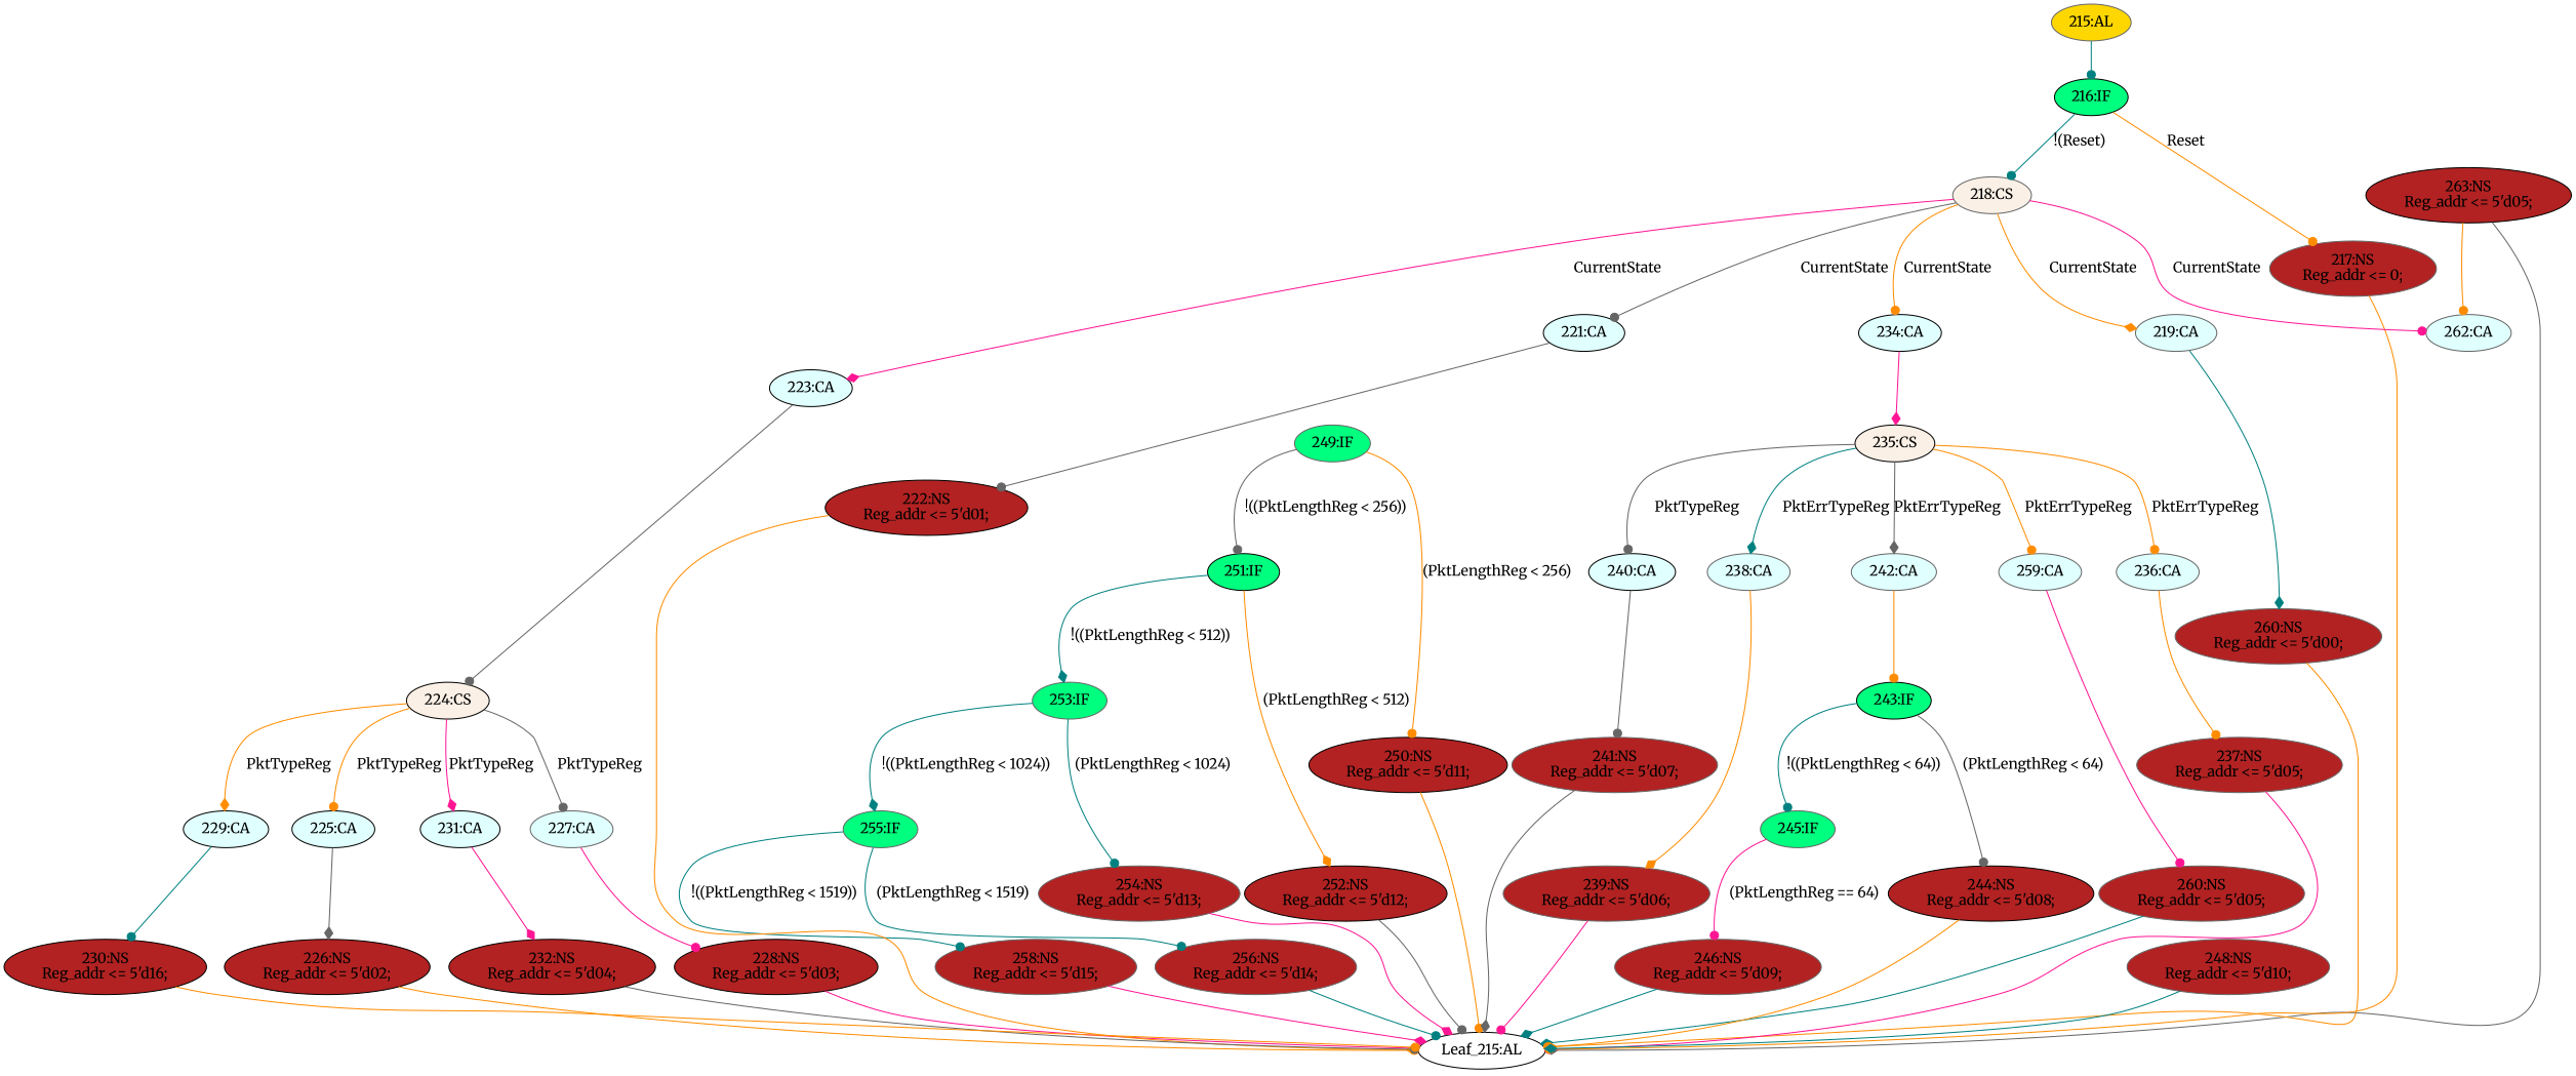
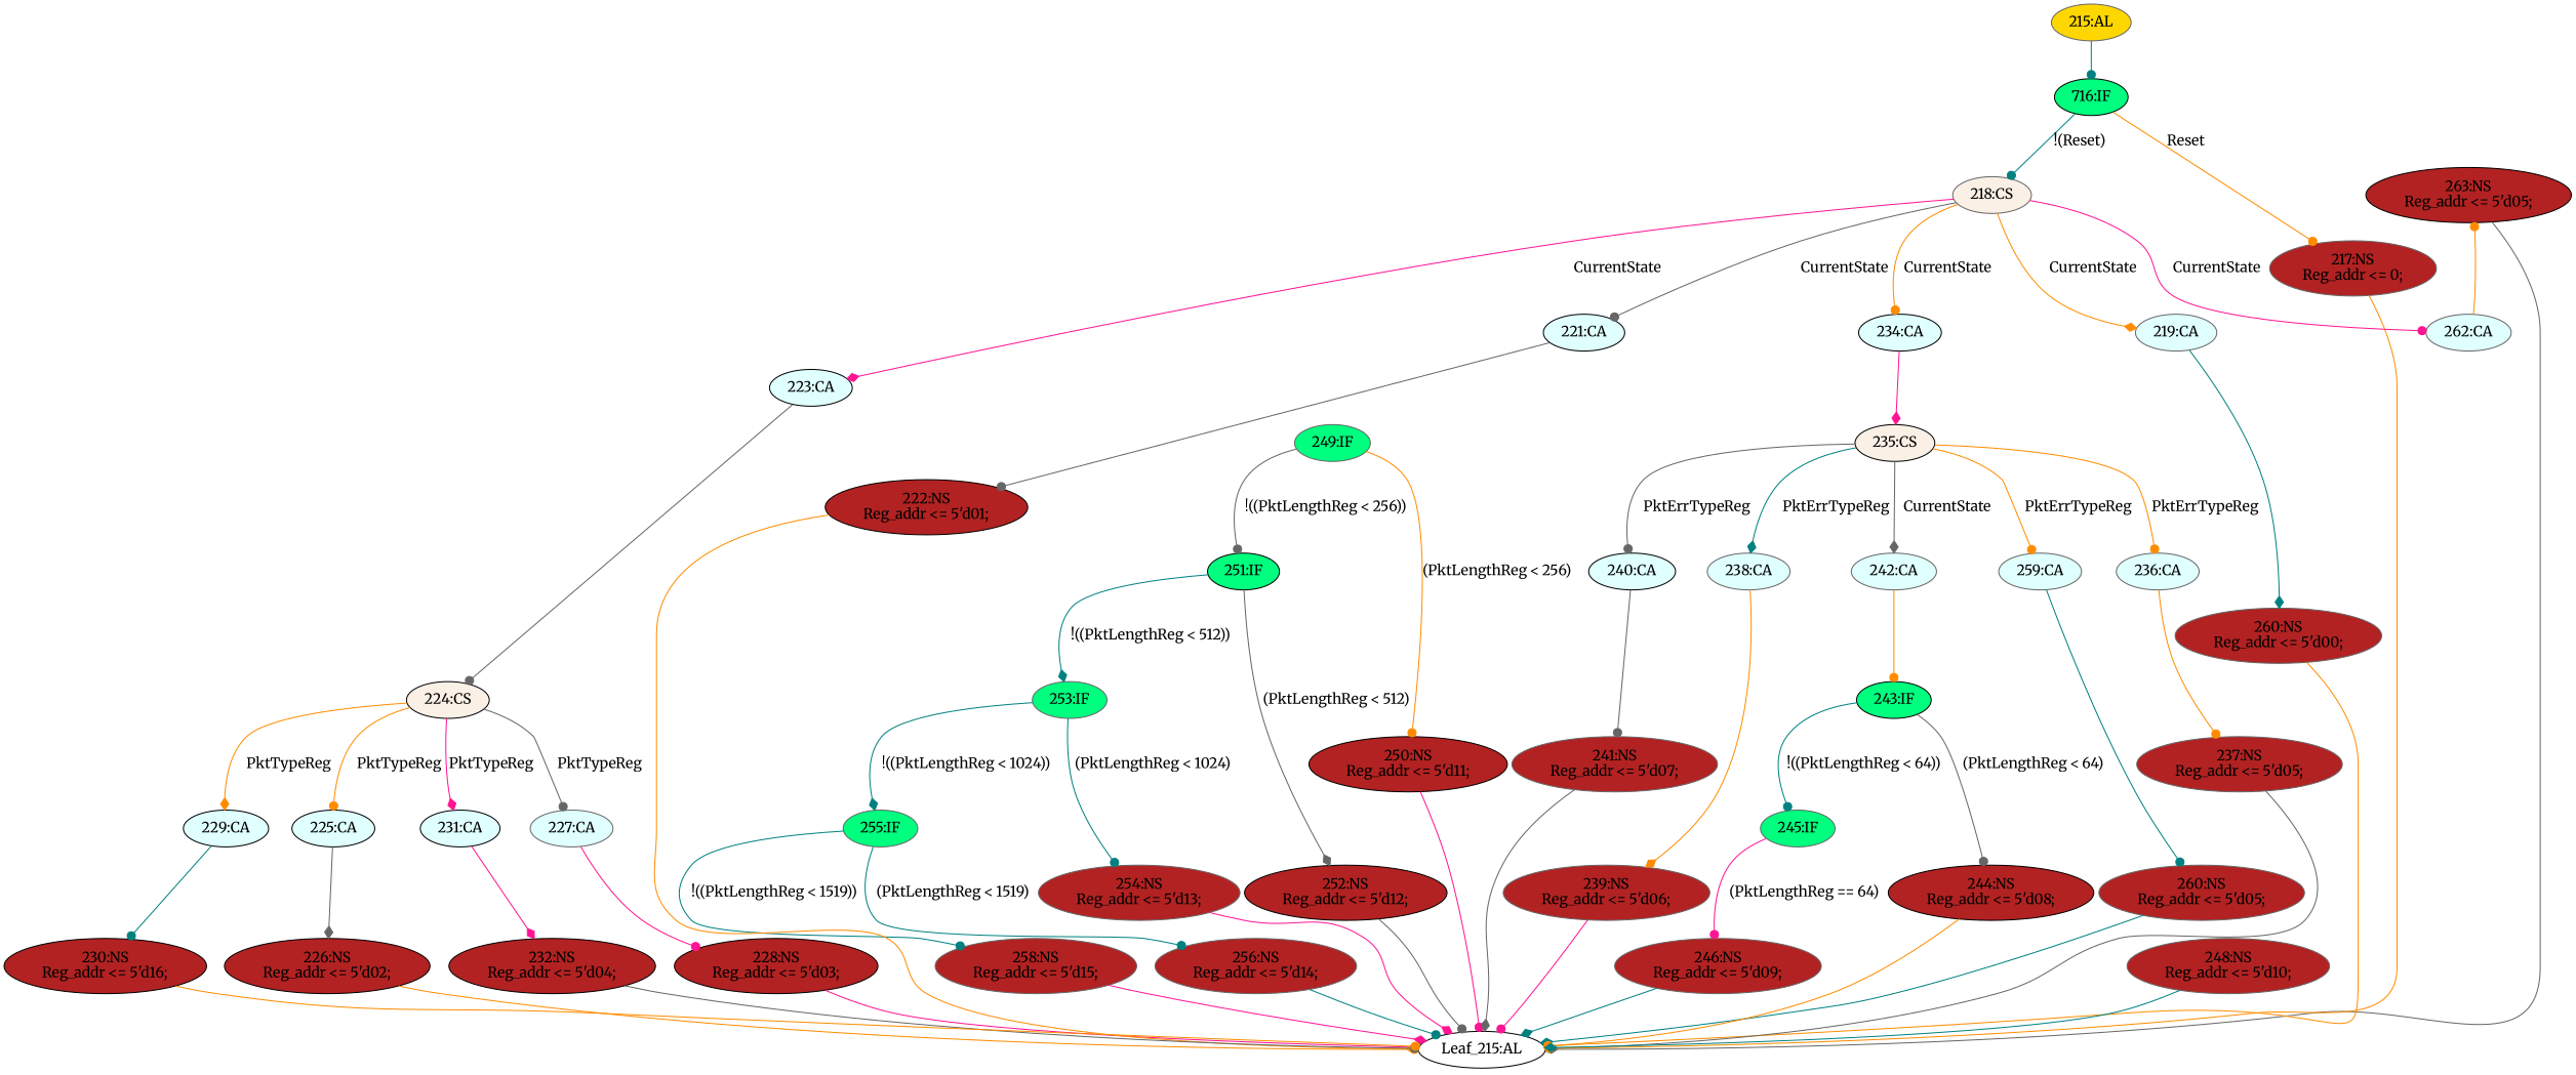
  strict digraph {
    fontname=Merriweather
    node [color=gray40 fillcolor=firebrick fontname=Merriweather statements="[]" style=filled typ=NonblockingSubstitution]
    edge [arrowhead=dot color=darkorange cond="[]" fontname=Merriweather lineno=None]
    n1 [ast="<pyverilog.vparser.ast.NonblockingSubstitution object at 0x7f8c06320dd0>" color=black label="263:NS\nReg_addr <= 5'd05;" statements="[<pyverilog.vparser.ast.NonblockingSubstitution object at 0x7f8c06320dd0>]"]
    n2 [color=black def_var="['Reg_addr']" label="Leaf_215:AL" fillcolor="" statements="" style="" typ=""]
    n3 [ast="<pyverilog.vparser.ast.Case object at 0x7f8c06320390>" fillcolor=lightcyan label="227:CA" typ=Case]
    n4 [ast="<pyverilog.vparser.ast.NonblockingSubstitution object at 0x7f8c06320e50>" color=black label="228:NS\nReg_addr <= 5'd03;" statements="[<pyverilog.vparser.ast.NonblockingSubstitution object at 0x7f8c06320e50>]"]
    n5 [ast="<pyverilog.vparser.ast.IfStatement object at 0x7f8c06323210>" fillcolor=springgreen label="255:IF" typ=IfStatement]
    n6 [ast="<pyverilog.vparser.ast.NonblockingSubstitution object at 0x7f8c06323410>" label="256:NS\nReg_addr <= 5'd14;" statements="[<pyverilog.vparser.ast.NonblockingSubstitution object at 0x7f8c06323410>]"]
    n7 [ast="<pyverilog.vparser.ast.NonblockingSubstitution object at 0x7f8c06323290>" label="258:NS\nReg_addr <= 5'd15;" statements="[<pyverilog.vparser.ast.NonblockingSubstitution object at 0x7f8c06323290>]"]
    n8 [ast="<pyverilog.vparser.ast.Case object at 0x7f8c06323790>" color=black fillcolor=lightcyan label="221:CA" typ=Case]
    n9 [ast="<pyverilog.vparser.ast.NonblockingSubstitution object at 0x7f8c06323850>" color=black label="222:NS\nReg_addr <= 5'd01;" statements="[<pyverilog.vparser.ast.NonblockingSubstitution object at 0x7f8c06323850>]"]
    n10 [ast="<pyverilog.vparser.ast.NonblockingSubstitution object at 0x7f8c06323990>" label="254:NS\nReg_addr <= 5'd13;" statements="[<pyverilog.vparser.ast.NonblockingSubstitution object at 0x7f8c06323990>]"]
    n11 [ast="<pyverilog.vparser.ast.Case object at 0x7f8c06323ad0>" fillcolor=lightcyan label="259:CA" typ=Case]
    n12 [ast="<pyverilog.vparser.ast.NonblockingSubstitution object at 0x7f8c06323b10>" label="260:NS\nReg_addr <= 5'd05;" statements="[<pyverilog.vparser.ast.NonblockingSubstitution object at 0x7f8c06323b10>]"]
    n13 [ast="<pyverilog.vparser.ast.NonblockingSubstitution object at 0x7f8c06323c50>" label="260:NS\nReg_addr <= 5'd00;" statements="[<pyverilog.vparser.ast.NonblockingSubstitution object at 0x7f8c06323c50>]"]
    n14 [ast="<pyverilog.vparser.ast.NonblockingSubstitution object at 0x7f8c06323d90>" label="237:NS\nReg_addr <= 5'd05;" statements="[<pyverilog.vparser.ast.NonblockingSubstitution object at 0x7f8c06323d90>]"]
    n15 [ast="<pyverilog.vparser.ast.NonblockingSubstitution object at 0x7f8c06323ed0>" color=black label="226:NS\nReg_addr <= 5'd02;" statements="[<pyverilog.vparser.ast.NonblockingSubstitution object at 0x7f8c06323ed0>]"]
    n16 [ast="<pyverilog.vparser.ast.NonblockingSubstitution object at 0x7f8c06325050>" label="239:NS\nReg_addr <= 5'd06;" statements="[<pyverilog.vparser.ast.NonblockingSubstitution object at 0x7f8c06325050>]"]
    n17 [ast="<pyverilog.vparser.ast.NonblockingSubstitution object at 0x7f8c06325190>" color=black label="244:NS\nReg_addr <= 5'd08;" statements="[<pyverilog.vparser.ast.NonblockingSubstitution object at 0x7f8c06325190>]"]
    n18 [ast="<pyverilog.vparser.ast.Case object at 0x7f8c063252d0>" color=black fillcolor=lightcyan label="231:CA" typ=Case]
    n19 [ast="<pyverilog.vparser.ast.NonblockingSubstitution object at 0x7f8c06325310>" color=black label="232:NS\nReg_addr <= 5'd04;" statements="[<pyverilog.vparser.ast.NonblockingSubstitution object at 0x7f8c06325310>]"]
-   n20 [ast="<pyverilog.vparser.ast.IfStatement object at 0x7f8c06325450>" color=black fillcolor=springgreen label="216:IF" typ=IfStatement]
+   n20 [ast="<pyverilog.vparser.ast.IfStatement object at 0x7f8c06325450>" color=black fillcolor=springgreen label="716:IF" typ=IfStatement]
    n21 [ast="<pyverilog.vparser.ast.NonblockingSubstitution object at 0x7f8c0632aa50>" label="217:NS\nReg_addr <= 0;" statements="[<pyverilog.vparser.ast.NonblockingSubstitution object at 0x7f8c0632aa50>]"]
    n22 [ast="<pyverilog.vparser.ast.CaseStatement object at 0x7f8c06325490>" fillcolor=linen label="218:CS" typ=CaseStatement]
    n23 [ast="<pyverilog.vparser.ast.Case object at 0x7f8c06325950>" color=black fillcolor=lightcyan label="234:CA" typ=Case]
    n24 [ast="<pyverilog.vparser.ast.Case object at 0x7f8c06325590>" fillcolor=lightcyan label="219:CA" typ=Case]
    n25 [ast="<pyverilog.vparser.ast.Case object at 0x7f8c06325650>" color=black fillcolor=lightcyan label="223:CA" typ=Case]
    n26 [ast="<pyverilog.vparser.ast.Case object at 0x7f8c0632aa10>" fillcolor=lightcyan label="262:CA" typ=Case]
    n27 [ast="<pyverilog.vparser.ast.CaseStatement object at 0x7f8c06325a10>" color=black fillcolor=linen label="235:CS" typ=CaseStatement]
    n28 [ast="<pyverilog.vparser.ast.CaseStatement object at 0x7f8c06325690>" color=black fillcolor=linen label="224:CS" typ=CaseStatement]
    n29 [ast="<pyverilog.vparser.ast.Case object at 0x7f8c06325dd0>" fillcolor=lightcyan label="242:CA" typ=Case]
    n30 [ast="<pyverilog.vparser.ast.IfStatement object at 0x7f8c06325e50>" color=black fillcolor=springgreen label="243:IF" typ=IfStatement]
    n31 [ast="<pyverilog.vparser.ast.IfStatement object at 0x7f8c06325e90>" fillcolor=springgreen label="245:IF" typ=IfStatement]
    n32 [ast="<pyverilog.vparser.ast.NonblockingSubstitution object at 0x7f8c0632a6d0>" label="246:NS\nReg_addr <= 5'd09;" statements="[<pyverilog.vparser.ast.NonblockingSubstitution object at 0x7f8c0632a6d0>]"]
    n33 [ast="<pyverilog.vparser.ast.Case object at 0x7f8c06325710>" color=black fillcolor=lightcyan label="225:CA" typ=Case]
    n34 [ast="<pyverilog.vparser.ast.NonblockingSubstitution object at 0x7f8c0632a150>" color=black label="252:NS\nReg_addr <= 5'd12;" statements="[<pyverilog.vparser.ast.NonblockingSubstitution object at 0x7f8c0632a150>]"]
    n35 [ast="<pyverilog.vparser.ast.IfStatement object at 0x7f8c06325f90>" fillcolor=springgreen label="253:IF" typ=IfStatement]
    n36 [ast="<pyverilog.vparser.ast.NonblockingSubstitution object at 0x7f8c06323650>" label="248:NS\nReg_addr <= 5'd10;" statements="[<pyverilog.vparser.ast.NonblockingSubstitution object at 0x7f8c06323650>]"]
    n37 [ast="<pyverilog.vparser.ast.IfStatement object at 0x7f8c06325f10>" fillcolor=springgreen label="249:IF" typ=IfStatement]
    n38 [ast="<pyverilog.vparser.ast.NonblockingSubstitution object at 0x7f8c0632a390>" color=black label="250:NS\nReg_addr <= 5'd11;" statements="[<pyverilog.vparser.ast.NonblockingSubstitution object at 0x7f8c0632a390>]"]
    n39 [ast="<pyverilog.vparser.ast.IfStatement object at 0x7f8c06325f50>" color=black fillcolor=springgreen label="251:IF" typ=IfStatement]
    n40 [ast="<pyverilog.vparser.ast.Case object at 0x7f8c06325bd0>" color=black fillcolor=lightcyan label="240:CA" typ=Case]
    n41 [ast="<pyverilog.vparser.ast.Case object at 0x7f8c06325b50>" fillcolor=lightcyan label="238:CA" typ=Case]
    n42 [ast="<pyverilog.vparser.ast.Case object at 0x7f8c06325ad0>" fillcolor=lightcyan label="236:CA" typ=Case]
    n43 [ast="<pyverilog.vparser.ast.NonblockingSubstitution object at 0x7f8c06325c50>" label="241:NS\nReg_addr <= 5'd07;" statements="[<pyverilog.vparser.ast.NonblockingSubstitution object at 0x7f8c06325c50>]"]
    n44 [ast="<pyverilog.vparser.ast.Always object at 0x7f8c0632abd0>" clk_sens=True fillcolor=gold label="215:AL" sens="['Clk', 'Reset']" typ=Always use_var="['Reset', 'PktTypeReg', 'PktErrTypeReg', 'CurrentState', 'PktLengthReg']"]
    n45 [ast="<pyverilog.vparser.ast.Case object at 0x7f8c06325790>" color=black fillcolor=lightcyan label="229:CA" typ=Case]
    n46 [ast="<pyverilog.vparser.ast.NonblockingSubstitution object at 0x7f8c06325810>" color=black label="230:NS\nReg_addr <= 5'd16;" statements="[<pyverilog.vparser.ast.NonblockingSubstitution object at 0x7f8c06325810>]"]
    n1 -> n2 [arrowhead=diamond color=gray40]
    n3 -> n4 [color=deeppink]
    n4 -> n2 [color=deeppink]
    n5 -> n6 [color=teal cond="['PktLengthReg']" label="(PktLengthReg < 1519)" lineno=255]
    n5 -> n7 [color=teal cond="['PktLengthReg']" label="!((PktLengthReg < 1519))" lineno=255]
    n6 -> n2 [color=teal]
    n7 -> n2 [arrowhead=diamond color=deeppink]
    n8 -> n9 [color=gray40]
    n9 -> n2 [arrowhead=diamond]
    n10 -> n2 [arrowhead=diamond color=deeppink]
-   n11 -> n12 [color=deeppink]
+   n11 -> n12 [color=teal]
    n12 -> n2 [arrowhead=diamond color=teal]
    n13 -> n2
-   n14 -> n2 [color=deeppink]
+   n14 -> n2 [color=gray40]
    n15 -> n2
    n16 -> n2 [color=deeppink]
-   n17 -> n2 [arrowhead=diamond]
+   n17 -> n2
    n18 -> n19 [arrowhead=diamond color=deeppink]
    n19 -> n2 [color=gray40]
    n20 -> n21 [cond="['Reset']" label=Reset lineno=216]
    n20 -> n22 [color=teal cond="['Reset']" label="!(Reset)" lineno=216]
    n21 -> n2
    n22 -> n8 [color=gray40 cond="['CurrentState']" label=CurrentState lineno=218]
    n22 -> n23 [cond="['CurrentState']" label=CurrentState lineno=218]
    n22 -> n24 [arrowhead=diamond cond="['CurrentState']" label=CurrentState lineno=218]
    n22 -> n25 [arrowhead=diamond color=deeppink cond="['CurrentState']" label=CurrentState lineno=218]
    n22 -> n26 [color=deeppink cond="['CurrentState']" label=CurrentState lineno=218]
    n23 -> n27 [arrowhead=diamond color=deeppink]
    n24 -> n13 [arrowhead=diamond color=teal]
    n25 -> n28 [color=gray40]
-   n1 -> n26
+   n26 -> n1
    n27 -> n11 [cond="['PktErrTypeReg']" label=PktErrTypeReg lineno=235]
-   n27 -> n29 [arrowhead=diamond color=gray40 cond="['PktErrTypeReg']" label=PktErrTypeReg lineno=235]
-   n27 -> n40 [color=gray40 cond="['PktErrTypeReg']" label=PktTypeReg lineno=235]
+   n27 -> n29 [arrowhead=diamond color=gray40 cond="['PktErrTypeReg']" label=CurrentState lineno=235]
+   n27 -> n40 [color=gray40 cond="['PktErrTypeReg']" label=PktErrTypeReg lineno=235]
    n27 -> n41 [arrowhead=diamond color=teal cond="['PktErrTypeReg']" label=PktErrTypeReg lineno=235]
    n27 -> n42 [cond="['PktErrTypeReg']" label=PktErrTypeReg lineno=235]
    n28 -> n3 [color=gray40 cond="['PktTypeReg']" label=PktTypeReg lineno=224]
    n28 -> n18 [arrowhead=diamond color=deeppink cond="['PktTypeReg']" label=PktTypeReg lineno=224]
    n28 -> n33 [cond="['PktTypeReg']" label=PktTypeReg lineno=224]
    n28 -> n45 [arrowhead=diamond cond="['PktTypeReg']" label=PktTypeReg lineno=224]
    n29 -> n30
    n30 -> n17 [color=gray40 cond="['PktLengthReg']" label="(PktLengthReg < 64)" lineno=243]
    n30 -> n31 [color=teal cond="['PktLengthReg']" label="!((PktLengthReg < 64))" lineno=243]
    n31 -> n32 [color=deeppink cond="['PktLengthReg']" label="(PktLengthReg == 64)" lineno=245]
    n32 -> n2 [arrowhead=diamond color=teal]
    n33 -> n15 [arrowhead=diamond color=gray40]
    n34 -> n2 [color=gray40]
    n35 -> n5 [arrowhead=diamond color=teal cond="['PktLengthReg']" label="!((PktLengthReg < 1024))" lineno=253]
    n35 -> n10 [color=teal cond="['PktLengthReg']" label="(PktLengthReg < 1024)" lineno=253]
    n36 -> n2 [arrowhead=diamond color=teal]
    n37 -> n38 [cond="['PktLengthReg']" label="(PktLengthReg < 256)" lineno=249]
    n37 -> n39 [color=gray40 cond="['PktLengthReg']" label="!((PktLengthReg < 256))" lineno=249]
-   n38 -> n2
-   n39 -> n34 [arrowhead=diamond cond="['PktLengthReg']" label="(PktLengthReg < 512)" lineno=251]
+   n38 -> n2 [color=deeppink]
+   n39 -> n34 [arrowhead=diamond color=gray40 cond="['PktLengthReg']" label="(PktLengthReg < 512)" lineno=251]
    n39 -> n35 [arrowhead=diamond color=teal cond="['PktLengthReg']" label="!((PktLengthReg < 512))" lineno=251]
    n40 -> n43 [color=gray40]
    n41 -> n16 [arrowhead=diamond]
    n42 -> n14
    n43 -> n2 [arrowhead=diamond color=gray40]
    n44 -> n20 [color=teal]
    n45 -> n46 [color=teal]
    n46 -> n2
  }
